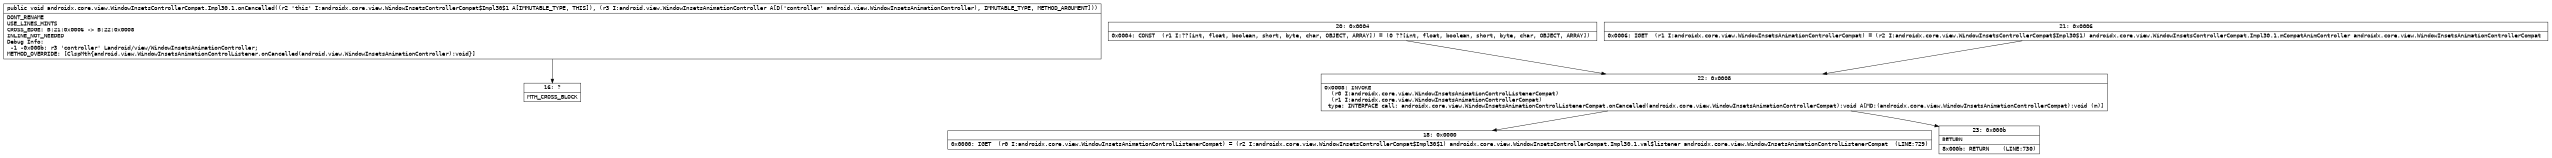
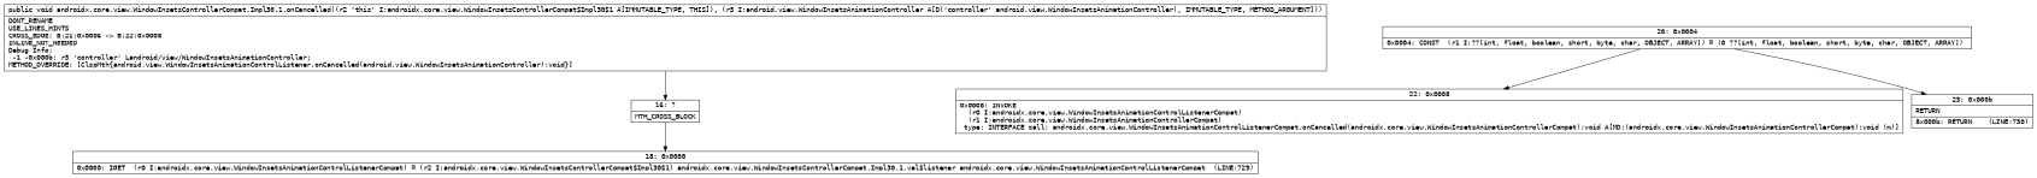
  digraph {
    fontname="DejaVu Sans Mono"
    node [fontname="DejaVu Sans Mono" shape=record]
    edge [fontname="DejaVu Sans Mono"]
    n1 [label="{16\:\ ?|MTH_CROSS_BLOCK\l}"]
    n2 [label="{18\:\ 0x0000|0x0000: IGET  (r0 I:androidx.core.view.WindowInsetsAnimationControlListenerCompat) = (r2 I:androidx.core.view.WindowInsetsControllerCompat$Impl30$1) androidx.core.view.WindowInsetsControllerCompat.Impl30.1.val$listener androidx.core.view.WindowInsetsAnimationControlListenerCompat  (LINE:729)\l}"]
    n3 [label="{20\:\ 0x0004|0x0004: CONST  (r1 I:??[int, float, boolean, short, byte, char, OBJECT, ARRAY]) = (0 ??[int, float, boolean, short, byte, char, OBJECT, ARRAY]) \l}"]
    n4 [label="{22\:\ 0x0008|0x0008: INVOKE  \l  (r0 I:androidx.core.view.WindowInsetsAnimationControlListenerCompat)\l  (r1 I:androidx.core.view.WindowInsetsAnimationControllerCompat)\l type: INTERFACE call: androidx.core.view.WindowInsetsAnimationControlListenerCompat.onCancelled(androidx.core.view.WindowInsetsAnimationControllerCompat):void A[MD:(androidx.core.view.WindowInsetsAnimationControllerCompat):void (m)]\l}"]
-   n5 [label="{21\:\ 0x0006|0x0006: IGET  (r1 I:androidx.core.view.WindowInsetsAnimationControllerCompat) = (r2 I:androidx.core.view.WindowInsetsControllerCompat$Impl30$1) androidx.core.view.WindowInsetsControllerCompat.Impl30.1.mCompatAnimController androidx.core.view.WindowInsetsAnimationControllerCompat \l}"]
    n6 [label="{23\:\ 0x000b|RETURN\l|8x000b: RETURN    (LINE:730)\l}"]
    n7 [label="{public void androidx.core.view.WindowInsetsControllerCompat.Impl30.1.onCancelled((r2 'this' I:androidx.core.view.WindowInsetsControllerCompat$Impl30$1 A[IMMUTABLE_TYPE, THIS]), (r3 I:android.view.WindowInsetsAnimationController A[D('controller' android.view.WindowInsetsAnimationController), IMMUTABLE_TYPE, METHOD_ARGUMENT]))  | DONT_RENAME\lUSE_LINES_HINTS\lCROSS_EDGE: B:21:0x0006 \-\> B:22:0x0008\lINLINE_NOT_NEEDED\lDebug Info:\l  \-1 \-0x000b: r3 'controller' Landroid\/view\/WindowInsetsAnimationController;\lMETHOD_OVERRIDE: [ClspMth\{android.view.WindowInsetsAnimationControlListener.onCancelled(android.view.WindowInsetsAnimationController):void\}]\l}"]
-   n4 -> n2
+   n1 -> n2
    n3 -> n4
-   n4 -> n6
-   n5 -> n4
+   n3 -> n6
    n7 -> n1
  }
